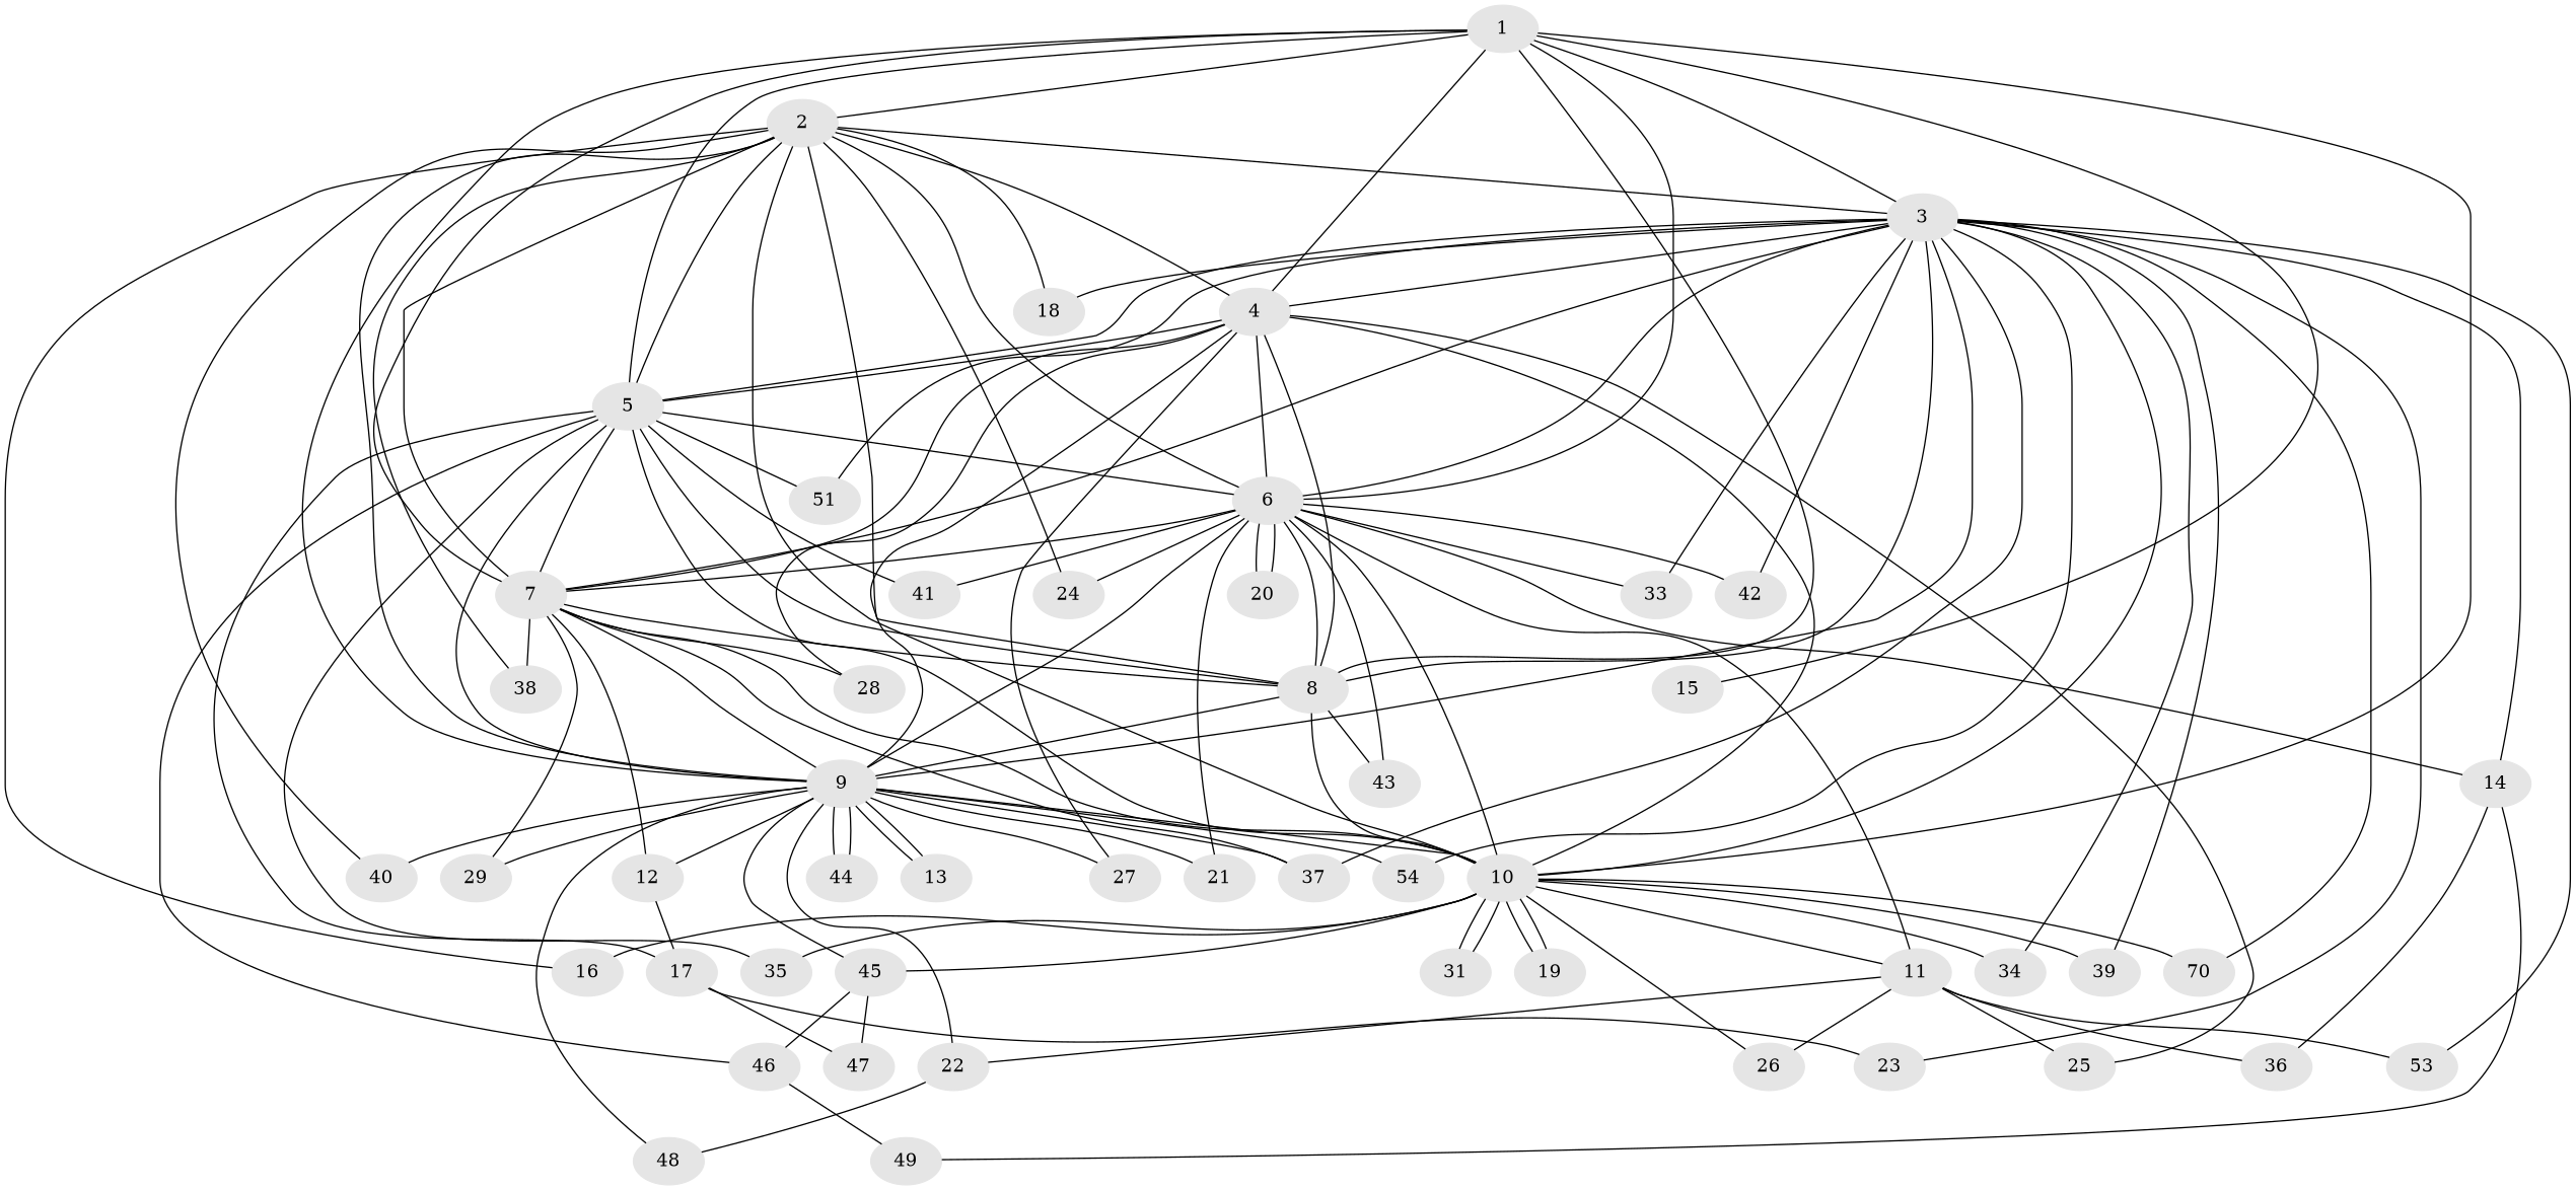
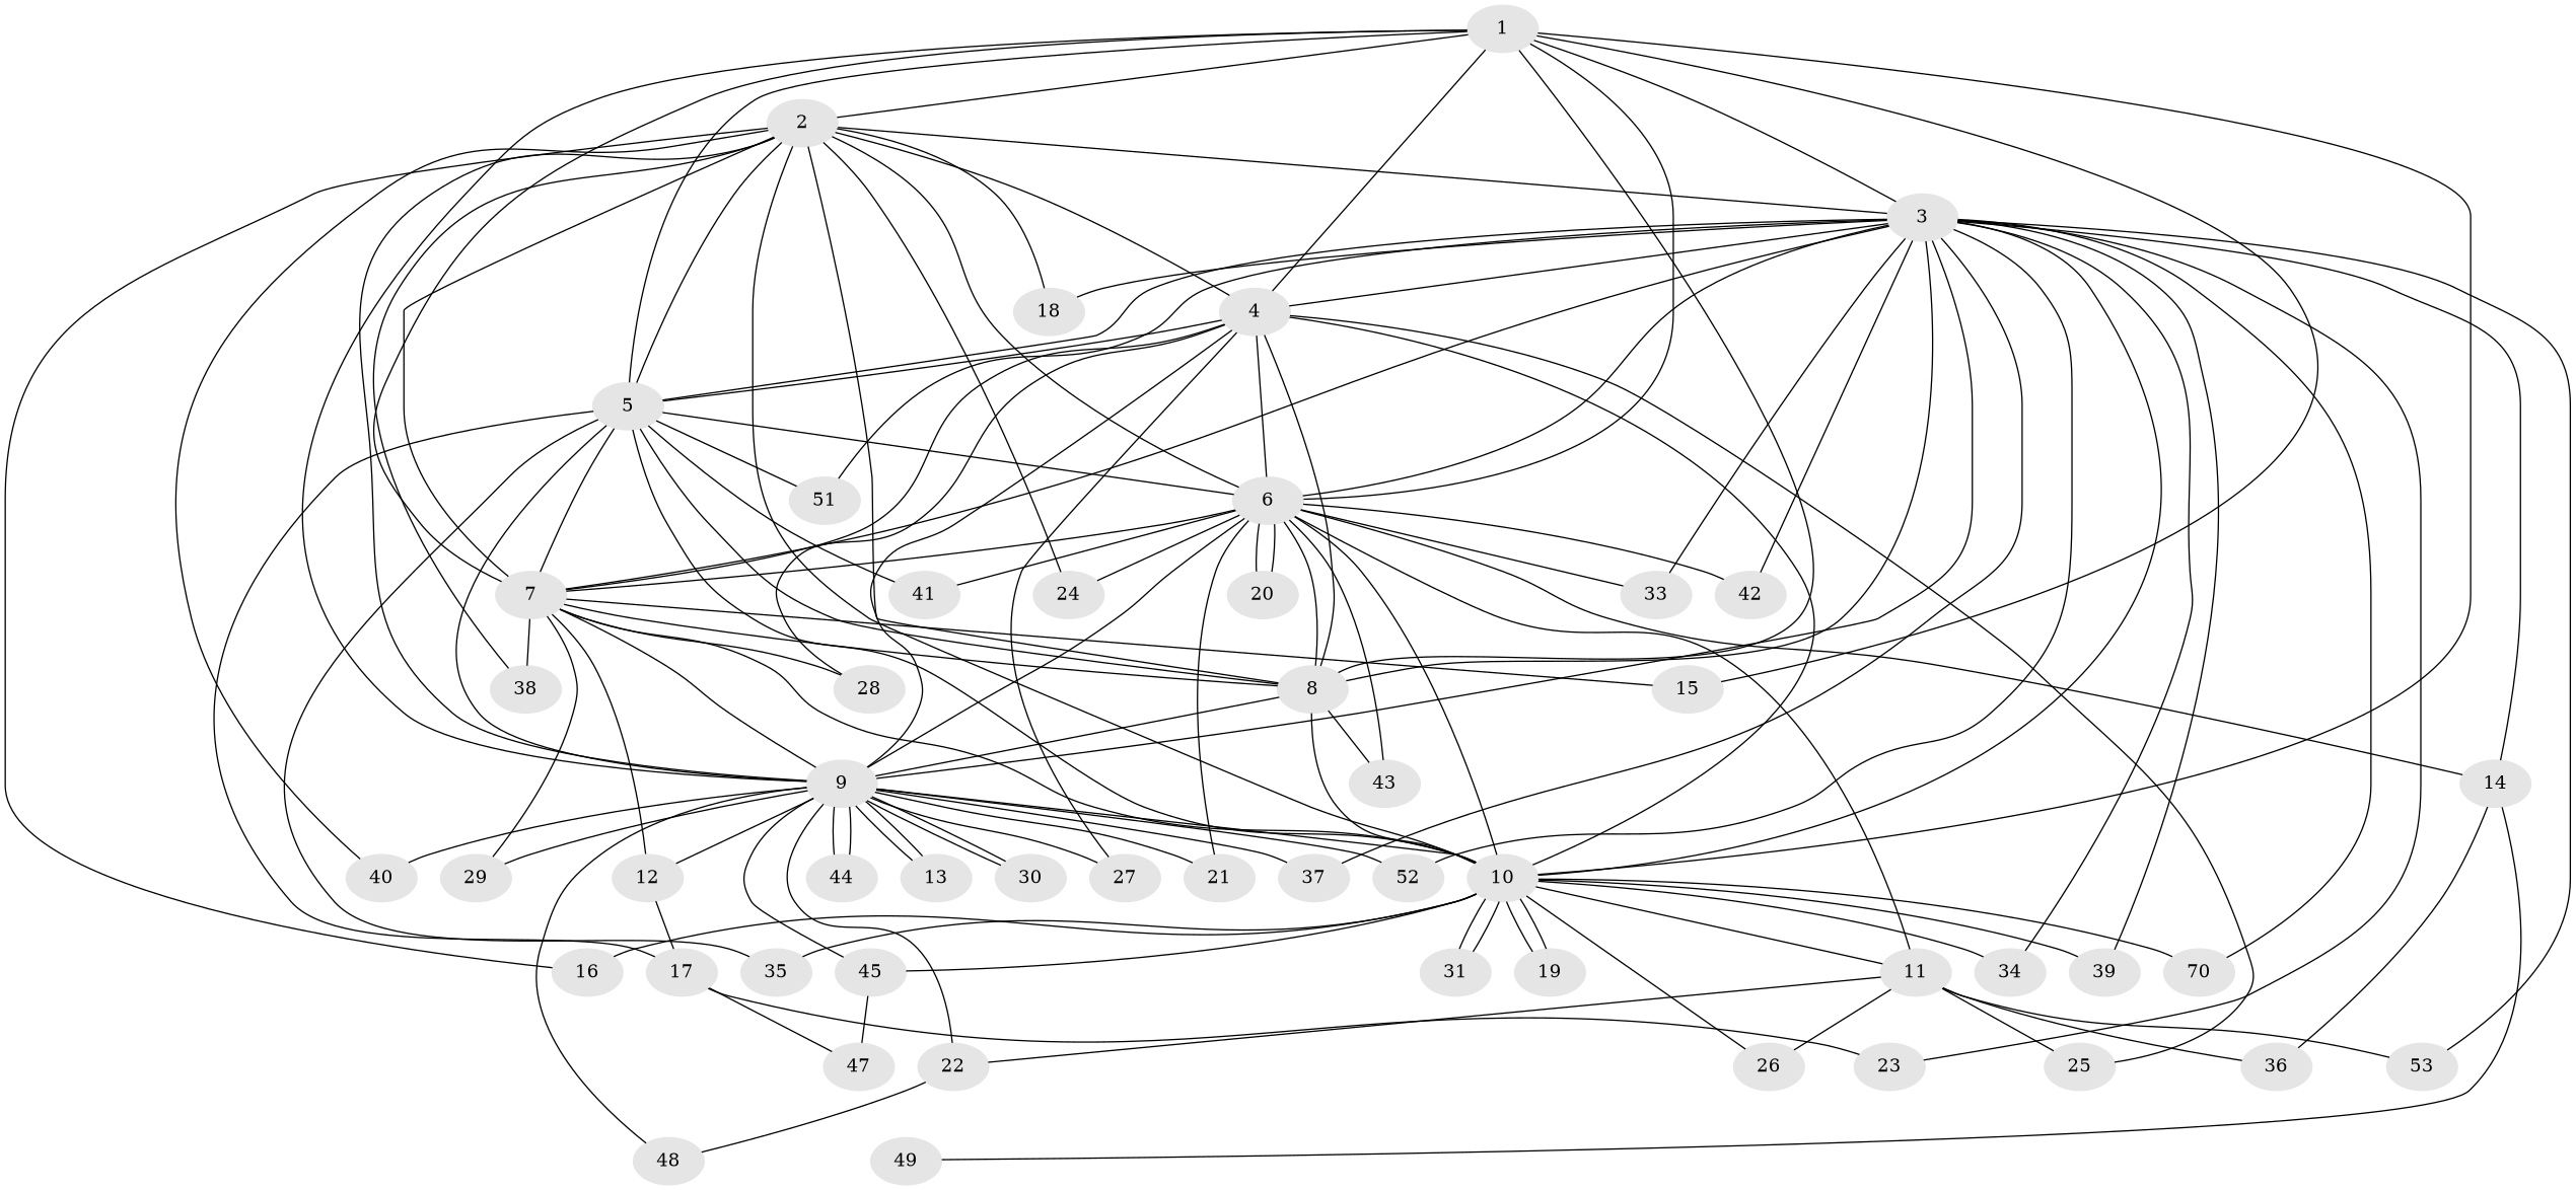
  graph {
    node [color=gray90 style=filled]
    1
    2
    3
    4
    5
    6
    7
    8
    9
    10
    15
    16
    18
    24
    38
    40
    14
    23
    33
    34
    37
    39
    42
    n24 [label=70]
    51
-   52 [label=54]
+   52
    53
    25
    27
    28
    17
    35
    41
-   46
    11
    20
    21
    43
    12
    29
    13
    22
+   30
    44
    45
    48
    19
    26
    31
    36
    49
    47
    1 -- 2
    1 -- 3
    1 -- 4
    1 -- 5
    1 -- 6
    1 -- 7
    1 -- 8
    1 -- 9
    1 -- 10
    1 -- 15
    2 -- 3
    2 -- 4
    2 -- 5
    2 -- 6
    2 -- 7
    2 -- 8
    2 -- 9
    2 -- 10
    2 -- 16
    2 -- 18
    2 -- 24
    2 -- 38
    2 -- 40
    3 -- 4
    3 -- 5
    3 -- 6
    3 -- 7
    3 -- 8
    3 -- 9
    3 -- 10
    3 -- 18
    3 -- 14
    3 -- 23
    3 -- 33
    3 -- 34
    3 -- 37
    3 -- 39
    3 -- 42
    3 -- n24
    3 -- 51
    3 -- 52
    3 -- 53
    4 -- 5
    4 -- 6
    4 -- 7
    4 -- 8
    4 -- 9
    4 -- 10
    4 -- 25
    4 -- 27
    4 -- 28
    5 -- 6
    5 -- 7
    5 -- 8
    5 -- 9
    5 -- 10
    5 -- 51
    5 -- 17
    5 -- 35
    5 -- 41
-   5 -- 46
    6 -- 7
    6 -- 8
    6 -- 9
    6 -- 10
    6 -- 24
    6 -- 14
    6 -- 33
    6 -- 42
    6 -- 41
    6 -- 11
    6 -- 20
    6 -- 20
    6 -- 21
    6 -- 43
    7 -- 8
    7 -- 9
    7 -- 10
-   7 -- 37
+   7 -- 15
    7 -- 38
    7 -- 28
    7 -- 12
    7 -- 29
    8 -- 9
    8 -- 10
    8 -- 43
    9 -- 10
    9 -- 40
    9 -- 37
    9 -- 52
    9 -- 27
    9 -- 21
    9 -- 12
    9 -- 29
    9 -- 13
    9 -- 13
    9 -- 22
+   9 -- 30
+   9 -- 30
    9 -- 44
    9 -- 44
    9 -- 45
    9 -- 48
    10 -- 16
    10 -- 34
    10 -- 39
    10 -- n24
    10 -- 35
    10 -- 11
    10 -- 45
    10 -- 19
    10 -- 19
    10 -- 26
    10 -- 31
    10 -- 31
    14 -- 36
    14 -- 49
    17 -- 23
    17 -- 47
-   46 -- 49
    11 -- 53
    11 -- 25
    11 -- 22
    11 -- 26
    11 -- 36
    12 -- 17
    22 -- 48
-   45 -- 46
    45 -- 47
  }
